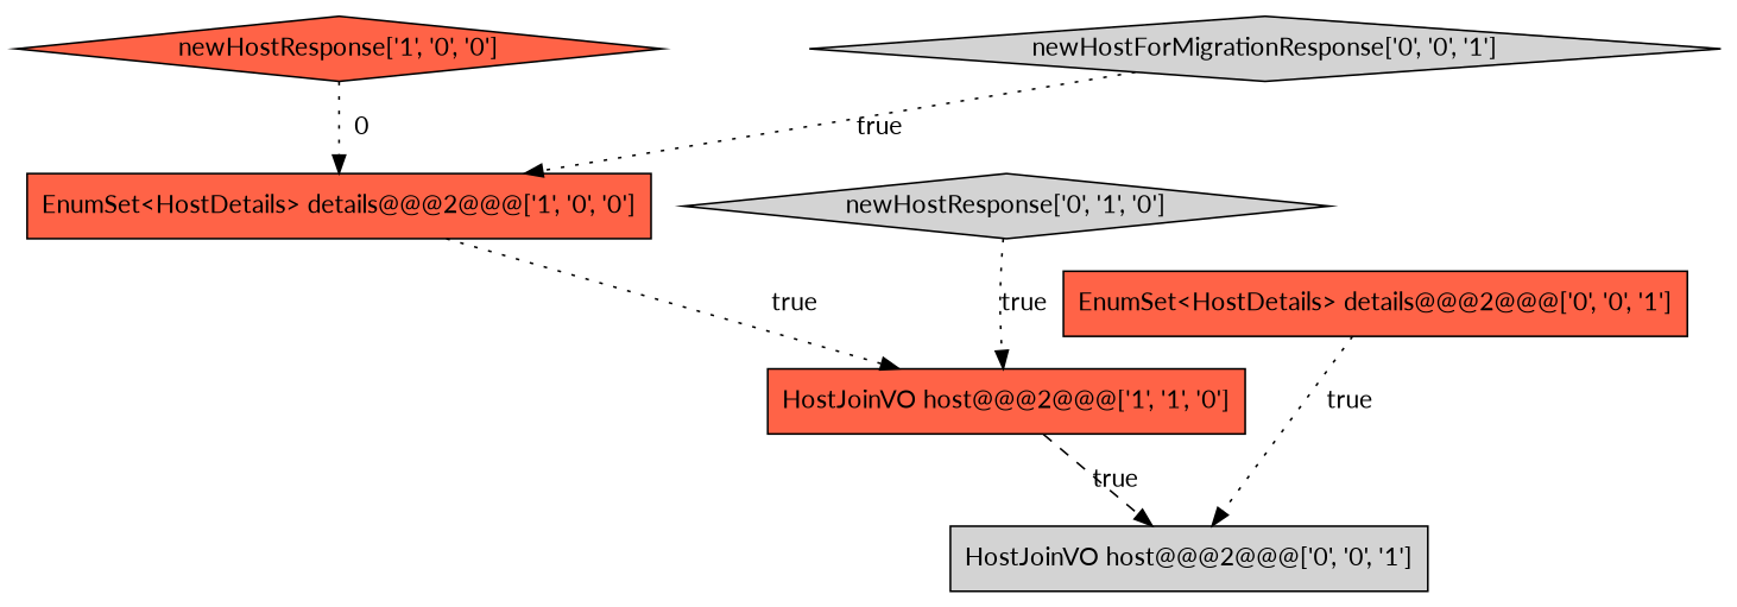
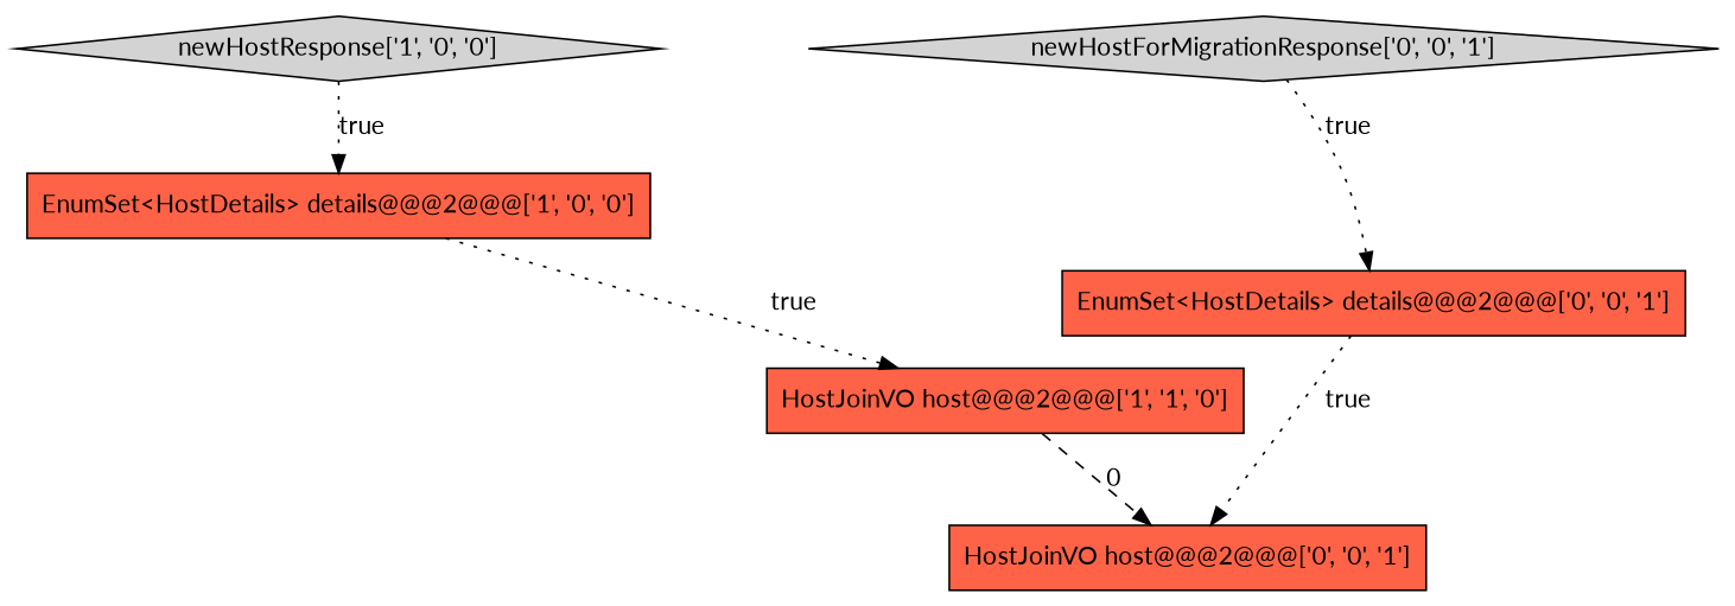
  digraph {
    fontname=Lato
    node [fillcolor=tomato fontname=Lato shape=box style=filled]
    edge [fontname=Lato style=dotted]
-   n1 [fillcolor=lightgray label="newHostResponse['0', '1', '0']" shape=diamond]
    n2 [label="HostJoinVO host@@@2@@@['1', '1', '0']"]
-   n3 [fillcolor=lightgray label="HostJoinVO host@@@2@@@['0', '0', '1']"]
+   n3 [label="HostJoinVO host@@@2@@@['0', '0', '1']"]
    n4 [fillcolor=lightgray label="newHostForMigrationResponse['0', '0', '1']" shape=diamond]
    n5 [label="EnumSet<HostDetails> details@@@2@@@['0', '0', '1']"]
    n6 [label="EnumSet<HostDetails> details@@@2@@@['1', '0', '0']"]
-   n7 [label="newHostResponse['1', '0', '0']" shape=diamond]
-   n1 -> n2 [label=true]
-   n2 -> n3 [label=true style=dashed]
-   n4 -> n6 [label=true]
+   n7 [fillcolor=lightgray label="newHostResponse['1', '0', '0']" shape=diamond]
+   n2 -> n3 [label=0 style=dashed]
+   n4 -> n5 [label=true]
    n5 -> n3 [label=true]
    n6 -> n2 [label=true]
-   n7 -> n6 [label=0]
+   n7 -> n6 [label=true]
  }
